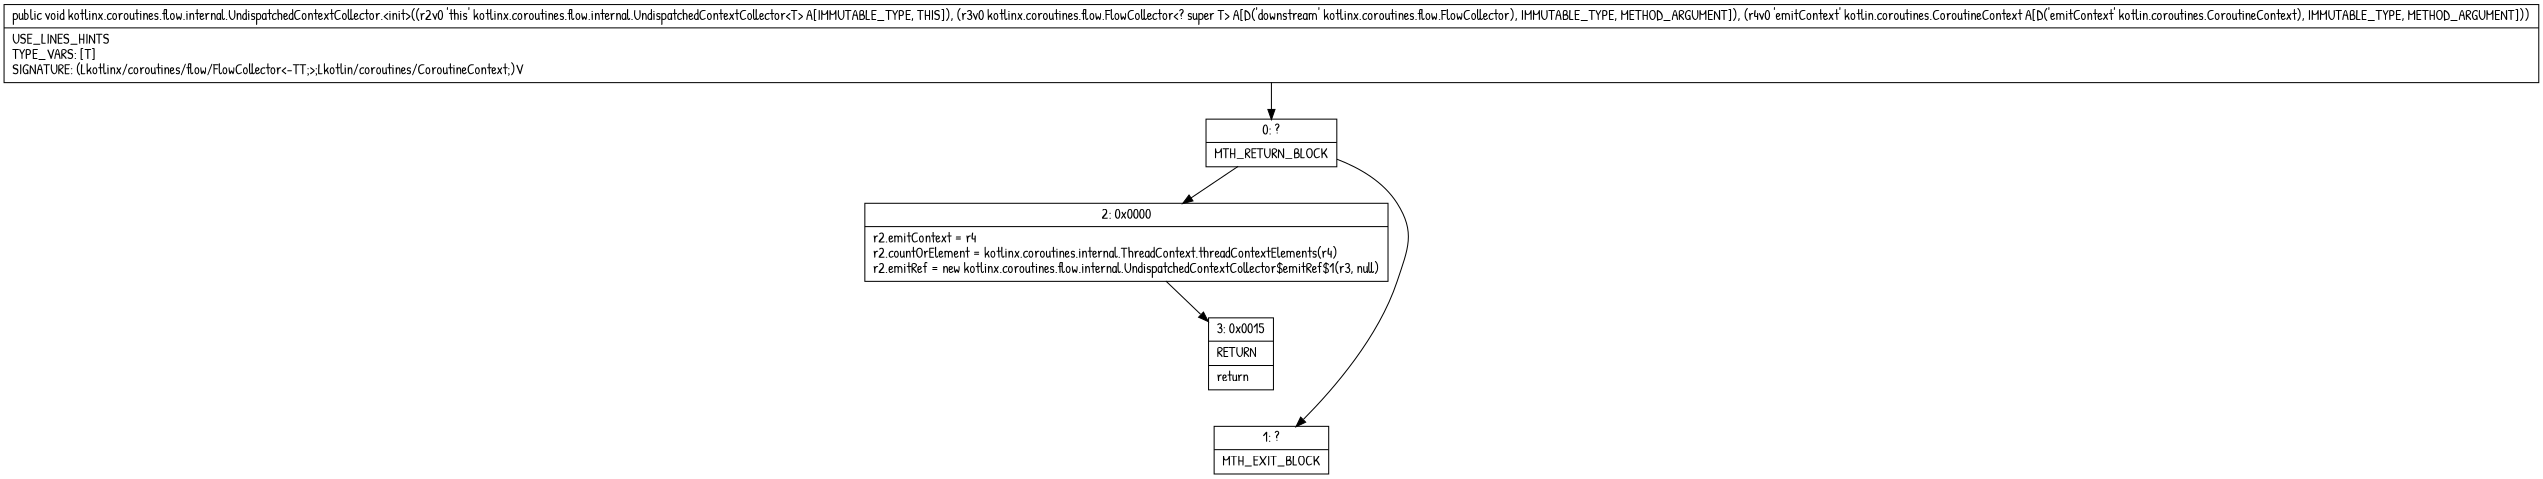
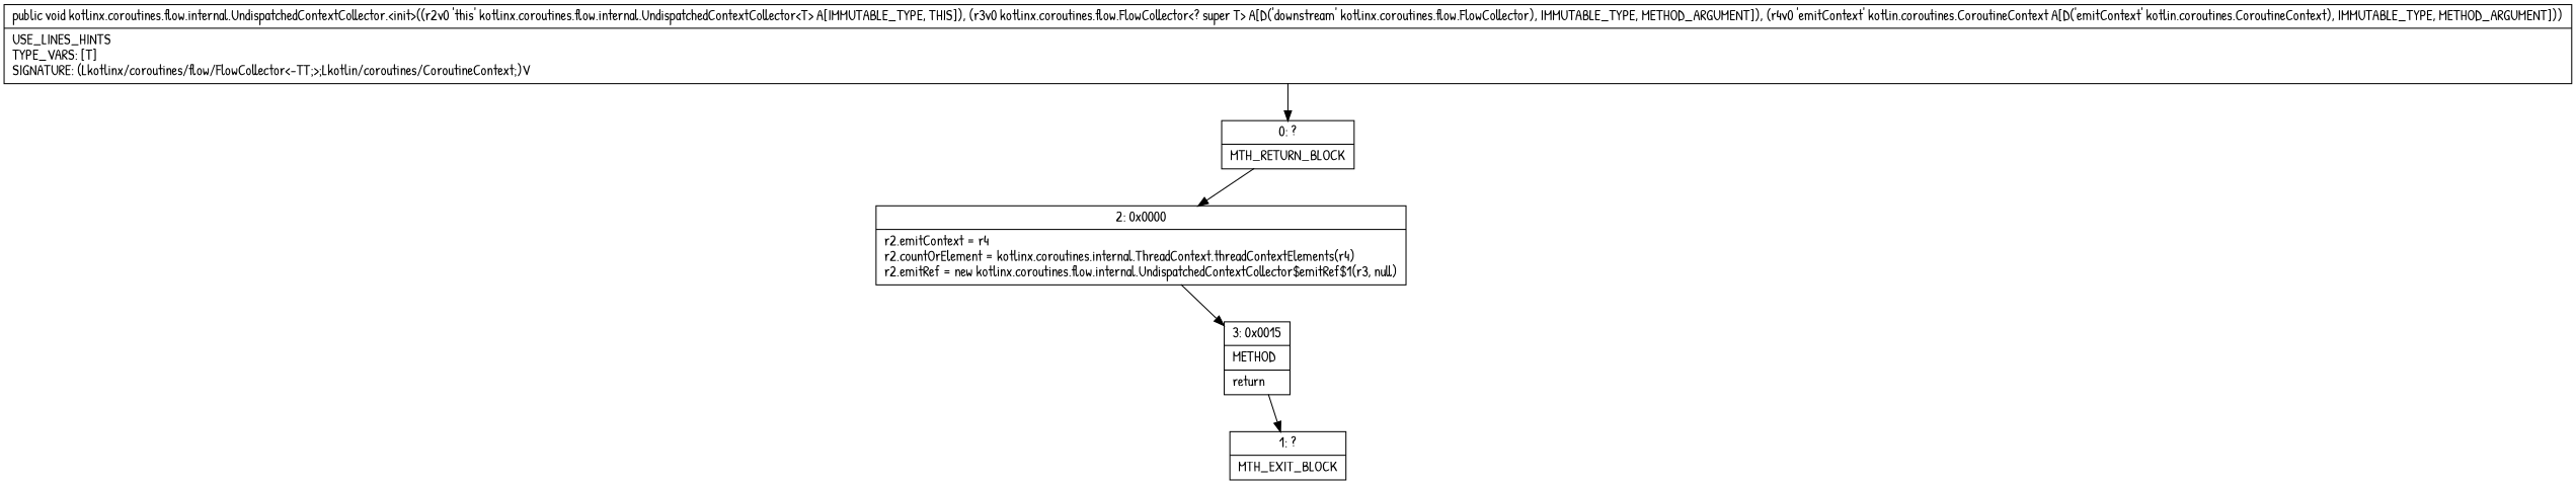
  digraph {
    fontname="Patrick Hand"
    node [fontname="Patrick Hand" shape=record]
    edge [fontname="Patrick Hand"]
    n1 [label="{0\:\ ?|MTH_RETURN_BLOCK\l}"]
    n2 [label="{2\:\ 0x0000|r2.emitContext = r4\lr2.countOrElement = kotlinx.coroutines.internal.ThreadContext.threadContextElements(r4)\lr2.emitRef = new kotlinx.coroutines.flow.internal.UndispatchedContextCollector$emitRef$1(r3, null)\l}"]
-   n3 [label="{3\:\ 0x0015|RETURN\l|return\l}"]
+   n3 [label="{3\:\ 0x0015|METHOD\l|return\l}"]
    n4 [label="{1\:\ ?|MTH_EXIT_BLOCK\l}"]
    n5 [label="{public void kotlinx.coroutines.flow.internal.UndispatchedContextCollector.\<init\>((r2v0 'this' kotlinx.coroutines.flow.internal.UndispatchedContextCollector\<T\> A[IMMUTABLE_TYPE, THIS]), (r3v0 kotlinx.coroutines.flow.FlowCollector\<? super T\> A[D('downstream' kotlinx.coroutines.flow.FlowCollector), IMMUTABLE_TYPE, METHOD_ARGUMENT]), (r4v0 'emitContext' kotlin.coroutines.CoroutineContext A[D('emitContext' kotlin.coroutines.CoroutineContext), IMMUTABLE_TYPE, METHOD_ARGUMENT]))  | USE_LINES_HINTS\lTYPE_VARS: [T]\lSIGNATURE: (Lkotlinx\/coroutines\/flow\/FlowCollector\<\-TT;\>;Lkotlin\/coroutines\/CoroutineContext;)V\l}"]
    n1 -> n2
    n2 -> n3
-   n1 -> n4
+   n3 -> n4
    n5 -> n1
  }
